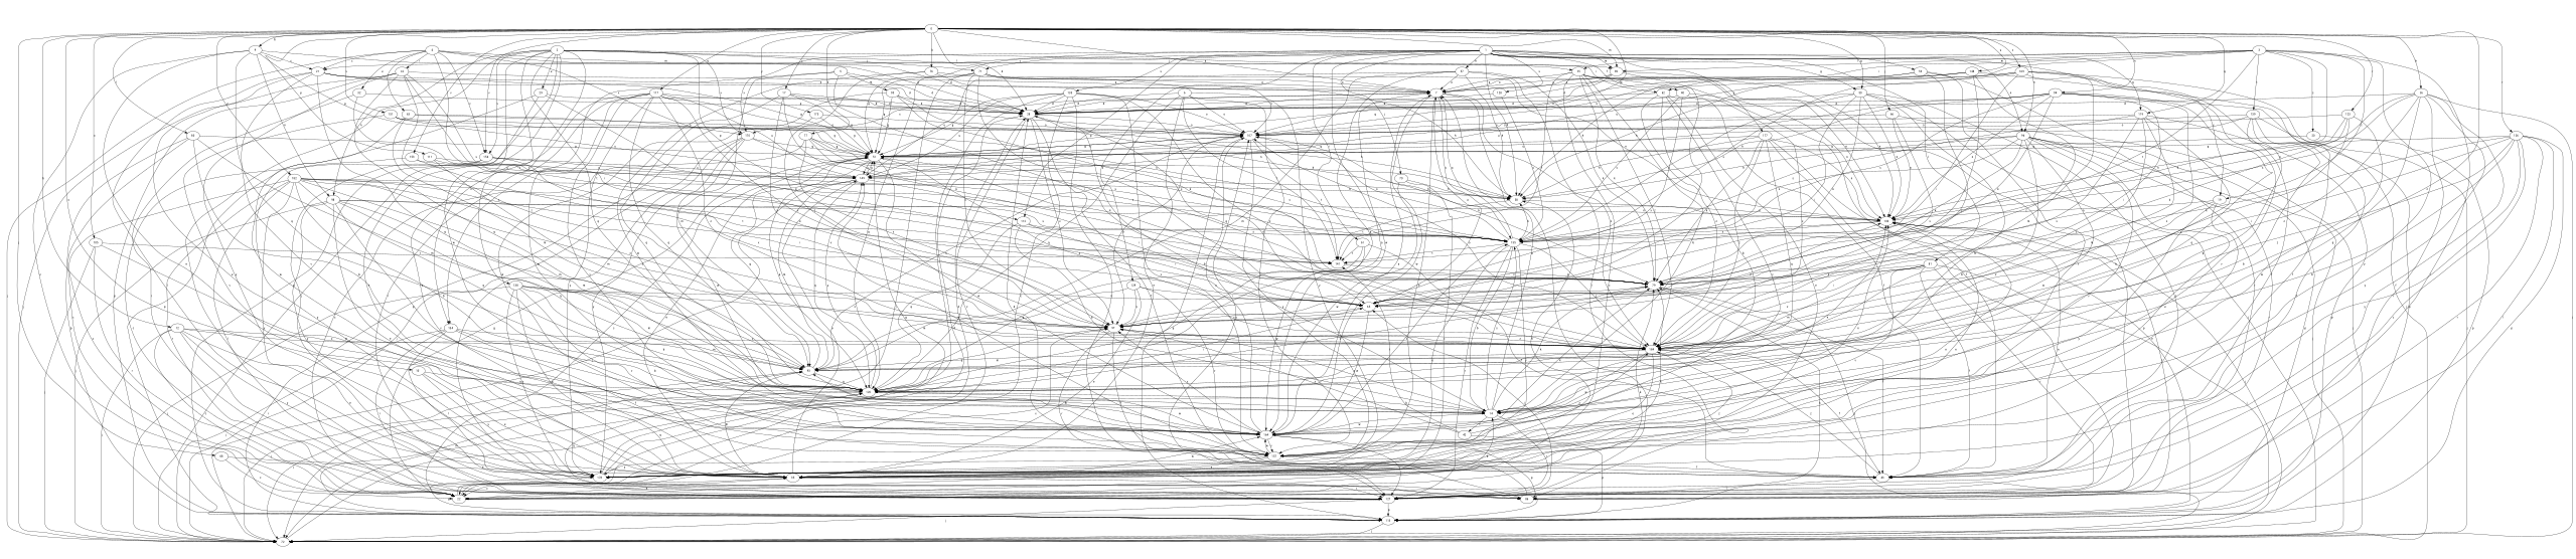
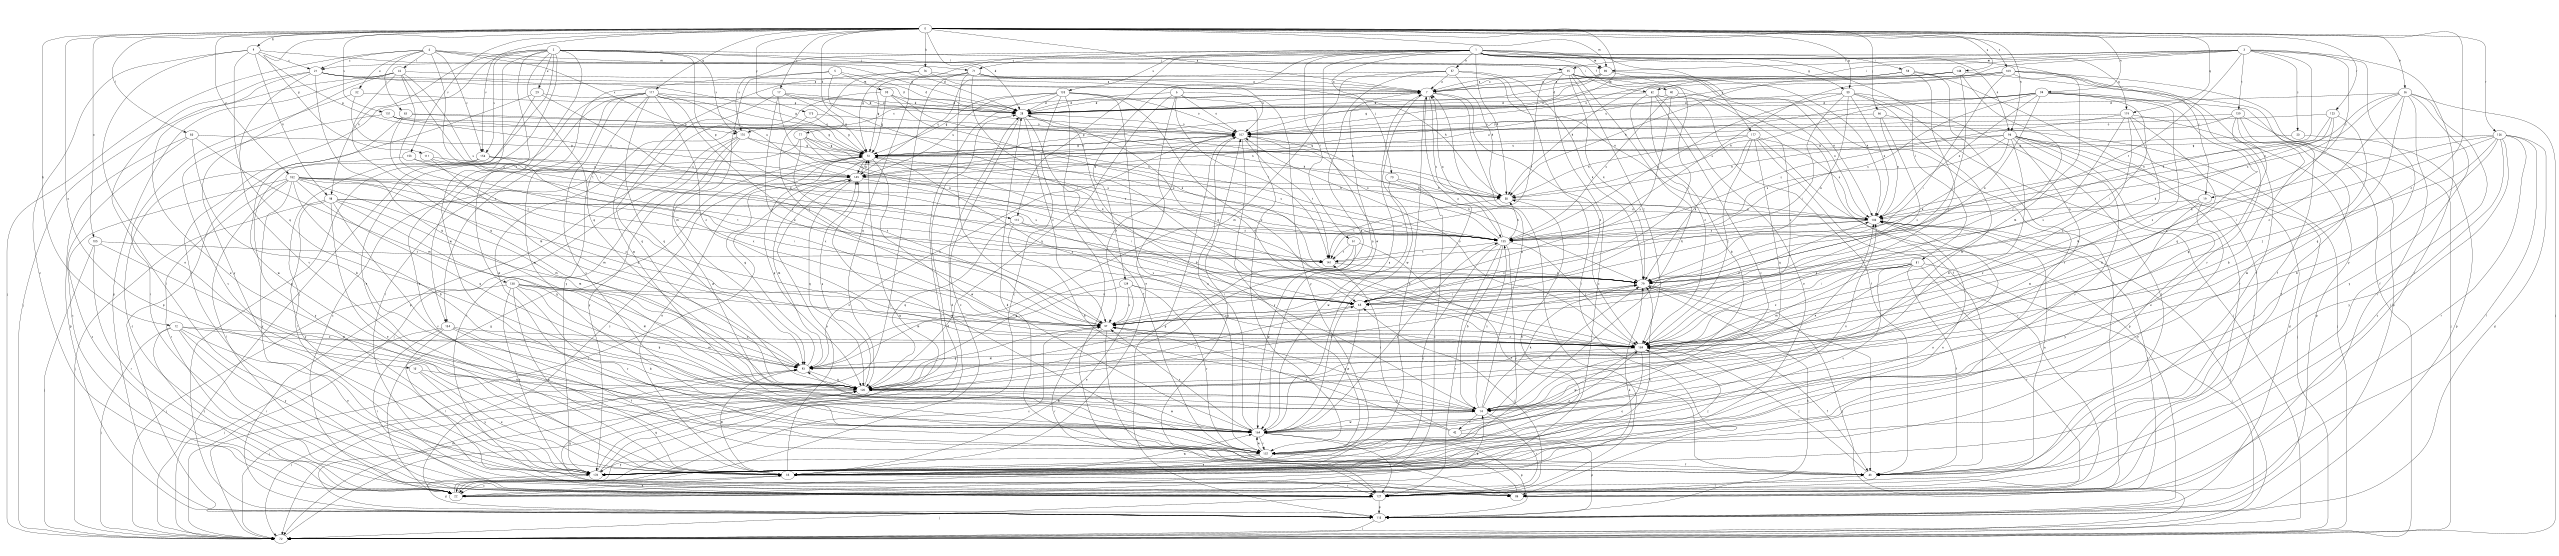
  strict digraph {
    fontname="Roboto Condensed"
    node [fontname="Roboto Condensed"]
    edge [fontname="Roboto Condensed"]
    0
    7
    9
    12
    17
    28
    50
    56
    66
-   68
    76
    77
    80
    89
    94
    96
    101
    105
    107
    111
    117
    119
    123
    126
    148
    151
    153
    156
    169
    175
    182
    184
    164
    170
    127
    35
    135
    51
    98
    120
    21
    22
    72
    178
    93
    79
    n47 [label=971]
    14
    43
    65
    100
    58
    113
    149
    157
    141
    86
    1
    19
    40
    57
    59
    61
    70
    71
    81
    112
-   128
    129
    133
    177
    2
    29
    62
    85
    134
    138
    3
    20
    139
    4
    32
    63
    64
    5
    90
    6
    42
    0 -> 7 [label=a]
    0 -> 9 [label=b]
    0 -> 12 [label=b]
    0 -> 17 [label=c]
    0 -> 28 [label=d]
    0 -> 50 [label=g]
    0 -> 56 [label=h]
    0 -> 66 [label=j]
-   0 -> 68 [label=j]
    0 -> 76 [label=k]
    0 -> 77 [label=k]
    0 -> 80 [label=l]
    0 -> 89 [label=m]
    0 -> 94 [label=n]
    0 -> 96 [label=n]
    0 -> 101 [label=o]
    0 -> 105 [label=o]
    0 -> 107 [label=o]
    0 -> 111 [label=p]
    0 -> 117 [label=q]
    0 -> 119 [label=q]
    0 -> 123 [label=r]
    0 -> 126 [label=r]
    0 -> 148 [label=u]
    0 -> 151 [label=v]
    0 -> 153 [label=v]
    0 -> 156 [label=v]
    0 -> 169 [label=x]
    0 -> 175 [label=y]
    0 -> 182 [label=z]
    0 -> 184 [label=z]
    7 -> 28 [label=d]
    7 -> 184 [label=z]
    7 -> 164 [label=w]
    7 -> 170 [label=x]
    7 -> 127 [label=r]
    7 -> 35 [label=e]
    7 -> 135 [label=s]
    9 -> 28 [label=d]
    9 -> 35 [label=e]
    9 -> 51 [label=g]
    9 -> 98 [label=n]
    9 -> 120 [label=q]
    9 -> 21 [label=c]
    9 -> 22 [label=c]
    12 -> 184 [label=z]
    12 -> 127 [label=r]
    12 -> 35 [label=e]
    12 -> 22 [label=c]
    12 -> 72 [label=j]
    12 -> 178 [label=y]
    12 -> 93 [label=m]
    17 -> 28 [label=d]
    17 -> 107 [label=o]
    17 -> 51 [label=g]
    17 -> 120 [label=q]
    17 -> 79 [label=k]
    17 -> n47 [label=x]
    28 -> 107 [label=o]
    28 -> 22 [label=c]
    28 -> n47 [label=x]
    28 -> 14 [label=b]
    28 -> 43 [label=f]
    50 -> 28 [label=d]
    50 -> 135 [label=s]
    50 -> 22 [label=c]
    50 -> 72 [label=j]
    50 -> 79 [label=k]
    50 -> 14 [label=b]
    50 -> 65 [label=i]
    50 -> 100 [label=n]
    56 -> 28 [label=d]
    56 -> 184 [label=z]
    56 -> 127 [label=r]
    56 -> 135 [label=s]
    56 -> 120 [label=q]
    56 -> 72 [label=j]
    56 -> 178 [label=y]
    56 -> 43 [label=f]
    56 -> 100 [label=n]
    66 -> 107 [label=o]
    66 -> 72 [label=j]
    66 -> n47 [label=x]
    66 -> 100 [label=n]
-   68 -> 35 [label=e]
-   68 -> 22 [label=c]
    76 -> 7 [label=a]
    76 -> 184 [label=z]
    76 -> 164 [label=w]
    76 -> 58 [label=h]
    77 -> 135 [label=s]
    77 -> 51 [label=g]
    77 -> 22 [label=c]
    77 -> 79 [label=k]
    77 -> n47 [label=x]
    77 -> 58 [label=h]
    80 -> 51 [label=g]
    80 -> 22 [label=c]
    80 -> 93 [label=m]
    80 -> 14 [label=b]
    80 -> 113 [label=p]
    89 -> 7 [label=a]
    89 -> 28 [label=d]
    89 -> 107 [label=o]
    89 -> 65 [label=i]
    89 -> 100 [label=n]
    94 -> 28 [label=d]
    94 -> 184 [label=z]
    94 -> 135 [label=s]
    94 -> 120 [label=q]
    94 -> 79 [label=k]
    94 -> 65 [label=i]
    94 -> 100 [label=n]
    94 -> 58 [label=h]
    94 -> 113 [label=p]
    94 -> 149 [label=u]
    96 -> 164 [label=w]
    96 -> 127 [label=r]
    96 -> 35 [label=e]
    96 -> 135 [label=s]
    96 -> 51 [label=g]
    96 -> 72 [label=j]
    96 -> 79 [label=k]
    96 -> 14 [label=b]
    96 -> 58 [label=h]
    96 -> 113 [label=p]
    96 -> 157 [label=v]
    101 -> 35 [label=e]
    101 -> 120 [label=q]
    101 -> 178 [label=y]
    105 -> 164 [label=w]
    105 -> 127 [label=r]
    105 -> 72 [label=j]
    105 -> 141 [label=t]
    107 -> 51 [label=g]
    107 -> 178 [label=y]
    107 -> 79 [label=k]
    107 -> n47 [label=x]
    107 -> 113 [label=p]
    107 -> 141 [label=t]
    111 -> 93 [label=m]
    111 -> 79 [label=k]
    111 -> 149 [label=u]
    117 -> 28 [label=d]
    117 -> 184 [label=z]
    117 -> 164 [label=w]
    117 -> 35 [label=e]
    117 -> 135 [label=s]
    117 -> 120 [label=q]
    117 -> 178 [label=y]
    117 -> n47 [label=x]
    117 -> 149 [label=u]
    117 -> 157 [label=v]
    117 -> 86 [label=l]
    119 -> 107 [label=o]
    119 -> 184 [label=z]
    119 -> 135 [label=s]
    119 -> 93 [label=m]
    119 -> n47 [label=x]
    119 -> 14 [label=b]
    119 -> 113 [label=p]
    123 -> 107 [label=o]
    123 -> 184 [label=z]
    123 -> 164 [label=w]
    123 -> 79 [label=k]
    123 -> 100 [label=n]
    126 -> 184 [label=z]
    126 -> 127 [label=r]
    126 -> 51 [label=g]
    126 -> 22 [label=c]
    126 -> 178 [label=y]
    126 -> 79 [label=k]
    126 -> 14 [label=b]
    126 -> 65 [label=i]
    126 -> 113 [label=p]
    126 -> 86 [label=l]
    148 -> 7 [label=a]
    148 -> 184 [label=z]
    148 -> 51 [label=g]
    148 -> 43 [label=f]
    148 -> 65 [label=i]
    148 -> 58 [label=h]
    151 -> 107 [label=o]
    151 -> 51 [label=g]
    151 -> 149 [label=u]
    151 -> 157 [label=v]
    153 -> 178 [label=y]
    153 -> n47 [label=x]
    153 -> 149 [label=u]
    156 -> 135 [label=s]
    156 -> 22 [label=c]
    156 -> n47 [label=x]
    156 -> 149 [label=u]
    156 -> 86 [label=l]
    169 -> 7 [label=a]
    169 -> 107 [label=o]
    169 -> 135 [label=s]
    169 -> 72 [label=j]
    169 -> 93 [label=m]
    169 -> 43 [label=f]
    169 -> 65 [label=i]
    169 -> 157 [label=v]
    175 -> 107 [label=o]
    175 -> 164 [label=w]
    175 -> 51 [label=g]
    182 -> 184 [label=z]
    182 -> 127 [label=r]
    182 -> 120 [label=q]
    182 -> 22 [label=c]
    182 -> 178 [label=y]
    182 -> 93 [label=m]
    182 -> n47 [label=x]
    182 -> 14 [label=b]
    182 -> 65 [label=i]
    182 -> 58 [label=h]
    182 -> 141 [label=t]
    182 -> 86 [label=l]
    184 -> 28 [label=d]
    184 -> 107 [label=o]
    184 -> 164 [label=w]
    184 -> 35 [label=e]
    184 -> 93 [label=m]
    184 -> 43 [label=f]
    164 -> 7 [label=a]
    164 -> 107 [label=o]
    164 -> 127 [label=r]
    164 -> 135 [label=s]
    164 -> 93 [label=m]
    164 -> 79 [label=k]
    164 -> n47 [label=x]
    164 -> 113 [label=p]
    164 -> 157 [label=v]
    170 -> 164 [label=w]
    170 -> 127 [label=r]
    170 -> 135 [label=s]
    170 -> 51 [label=g]
    170 -> 72 [label=j]
    170 -> 178 [label=y]
    127 -> 120 [label=q]
    127 -> 72 [label=j]
    127 -> 65 [label=i]
    127 -> 113 [label=p]
    35 -> 184 [label=z]
    35 -> 164 [label=w]
    35 -> 127 [label=r]
    35 -> 22 [label=c]
    35 -> 93 [label=m]
    35 -> 100 [label=n]
    35 -> 58 [label=h]
    35 -> 149 [label=u]
    135 -> 7 [label=a]
    135 -> 107 [label=o]
    135 -> 184 [label=z]
    135 -> 127 [label=r]
    135 -> 35 [label=e]
    135 -> 178 [label=y]
    135 -> 14 [label=b]
    135 -> 58 [label=h]
    135 -> 141 [label=t]
    51 -> 107 [label=o]
    51 -> 184 [label=z]
    51 -> 164 [label=w]
    51 -> 35 [label=e]
    51 -> 135 [label=s]
    51 -> 120 [label=q]
    51 -> 22 [label=c]
    51 -> 149 [label=u]
    98 -> 35 [label=e]
    98 -> 135 [label=s]
    98 -> 120 [label=q]
    98 -> 72 [label=j]
    98 -> 178 [label=y]
    98 -> 93 [label=m]
    98 -> 100 [label=n]
    98 -> 157 [label=v]
    120 -> 7 [label=a]
    120 -> 164 [label=w]
    120 -> 72 [label=j]
    120 -> 79 [label=k]
    120 -> 14 [label=b]
    120 -> 65 [label=i]
    120 -> 149 [label=u]
    21 -> 7 [label=a]
    21 -> 28 [label=d]
    21 -> 35 [label=e]
    21 -> 51 [label=g]
    21 -> 120 [label=q]
    21 -> 157 [label=v]
    21 -> 86 [label=l]
    22 -> 28 [label=d]
    22 -> 35 [label=e]
    22 -> 51 [label=g]
    22 -> 79 [label=k]
    22 -> n47 [label=x]
    22 -> 14 [label=b]
    72 -> 28 [label=d]
    178 -> 51 [label=g]
    178 -> 120 [label=q]
    178 -> 79 [label=k]
    178 -> 100 [label=n]
    178 -> 113 [label=p]
    93 -> 107 [label=o]
    93 -> 51 [label=g]
    93 -> 120 [label=q]
    93 -> 72 [label=j]
    79 -> 51 [label=g]
    79 -> 72 [label=j]
    79 -> 43 [label=f]
    79 -> 65 [label=i]
    n47 -> 184 [label=z]
    n47 -> 127 [label=r]
    n47 -> 120 [label=q]
    n47 -> 43 [label=f]
    n47 -> 100 [label=n]
    14 -> 7 [label=a]
    14 -> 164 [label=w]
    14 -> 127 [label=r]
    14 -> 135 [label=s]
    14 -> 79 [label=k]
    14 -> n47 [label=x]
    14 -> 100 [label=n]
    14 -> 42 [label=f]
    43 -> 184 [label=z]
    43 -> 100 [label=n]
    43 -> 86 [label=l]
    65 -> 7 [label=a]
    65 -> 164 [label=w]
    65 -> n47 [label=x]
    100 -> 135 [label=s]
    100 -> 72 [label=j]
    100 -> n47 [label=x]
    100 -> 86 [label=l]
    58 -> 100 [label=n]
    58 -> 141 [label=t]
    113 -> 72 [label=j]
    113 -> 93 [label=m]
    113 -> 79 [label=k]
    149 -> 51 [label=g]
    149 -> 120 [label=q]
    149 -> 72 [label=j]
    149 -> 93 [label=m]
    149 -> 65 [label=i]
    149 -> 58 [label=h]
    157 -> 184 [label=z]
    157 -> 164 [label=w]
    157 -> 35 [label=e]
    157 -> 178 [label=y]
    157 -> 43 [label=f]
    157 -> 149 [label=u]
    141 -> 79 [label=k]
    86 -> 28 [label=d]
    86 -> 107 [label=o]
    1 -> 50 [label=g]
    1 -> 89 [label=m]
    1 -> 96 [label=n]
    1 -> 119 [label=q]
    1 -> 164 [label=w]
    1 -> 170 [label=x]
    1 -> 51 [label=g]
    1 -> 58 [label=h]
    1 -> 19 [label=c]
    1 -> 40 [label=f]
    1 -> 57 [label=h]
    1 -> 59 [label=i]
    1 -> 61 [label=i]
    1 -> 70 [label=j]
    1 -> 71 [label=j]
    1 -> 81 [label=l]
    1 -> 112 [label=p]
-   1 -> 128 [label=s]
    1 -> 129 [label=s]
    1 -> 133 [label=s]
    1 -> 177 [label=y]
    19 -> 184 [label=z]
    19 -> 35 [label=e]
    19 -> 178 [label=y]
    19 -> 100 [label=n]
    40 -> 28 [label=d]
    40 -> 184 [label=z]
    40 -> 135 [label=s]
    40 -> n47 [label=x]
    40 -> 100 [label=n]
    57 -> 7 [label=a]
    57 -> 120 [label=q]
    57 -> 93 [label=m]
    57 -> 79 [label=k]
    57 -> 58 [label=h]
    57 -> 149 [label=u]
    57 -> 86 [label=l]
    59 -> 7 [label=a]
    59 -> 184 [label=z]
    59 -> 127 [label=r]
    59 -> 58 [label=h]
    59 -> 157 [label=v]
    61 -> 164 [label=w]
    61 -> 120 [label=q]
    61 -> 43 [label=f]
    61 -> 141 [label=t]
    70 -> 164 [label=w]
    70 -> 22 [label=c]
    70 -> 58 [label=h]
    71 -> 7 [label=a]
    71 -> 107 [label=o]
    71 -> 184 [label=z]
    71 -> 51 [label=g]
    71 -> 120 [label=q]
    71 -> 72 [label=j]
    71 -> n47 [label=x]
    71 -> 100 [label=n]
    81 -> 184 [label=z]
    81 -> 127 [label=r]
    81 -> 72 [label=j]
    81 -> 93 [label=m]
    81 -> 79 [label=k]
    81 -> 43 [label=f]
    81 -> 65 [label=i]
    81 -> 157 [label=v]
    112 -> 135 [label=s]
    112 -> 120 [label=q]
    112 -> 14 [label=b]
    112 -> 65 [label=i]
-   128 -> 28 [label=d]
-   128 -> 135 [label=s]
    129 -> 35 [label=e]
    129 -> 93 [label=m]
    129 -> n47 [label=x]
    129 -> 65 [label=i]
    129 -> 157 [label=v]
    133 -> 28 [label=d]
    133 -> 107 [label=o]
    133 -> 184 [label=z]
    133 -> 127 [label=r]
    133 -> 51 [label=g]
    133 -> 22 [label=c]
    133 -> 72 [label=j]
    133 -> 149 [label=u]
    133 -> 157 [label=v]
    177 -> 184 [label=z]
    177 -> 127 [label=r]
    177 -> 51 [label=g]
    177 -> 120 [label=q]
    177 -> 79 [label=k]
    177 -> 100 [label=n]
    177 -> 58 [label=h]
    177 -> 113 [label=p]
    2 -> 156 [label=v]
    2 -> 164 [label=w]
    2 -> 170 [label=x]
    2 -> 127 [label=r]
    2 -> 98 [label=n]
    2 -> 120 [label=q]
    2 -> 72 [label=j]
    2 -> 113 [label=p]
    2 -> 71 [label=j]
    2 -> 112 [label=p]
    2 -> 29 [label=e]
    2 -> 62 [label=i]
    2 -> 85 [label=l]
    2 -> 134 [label=s]
    2 -> 138 [label=t]
    29 -> 28 [label=d]
    29 -> 35 [label=e]
    29 -> 79 [label=k]
    29 -> 113 [label=p]
    62 -> 28 [label=d]
    62 -> 184 [label=z]
    62 -> 35 [label=e]
    62 -> 14 [label=b]
    62 -> 43 [label=f]
    62 -> 157 [label=v]
    85 -> 7 [label=a]
    85 -> 184 [label=z]
    85 -> 22 [label=c]
    85 -> 79 [label=k]
    85 -> 14 [label=b]
    85 -> 43 [label=f]
    85 -> 100 [label=n]
    85 -> 141 [label=t]
    85 -> 86 [label=l]
    134 -> 184 [label=z]
    134 -> 127 [label=r]
    134 -> 72 [label=j]
    134 -> 14 [label=b]
    134 -> 43 [label=f]
    134 -> 86 [label=l]
    138 -> 35 [label=e]
    138 -> 72 [label=j]
    138 -> 178 [label=y]
    138 -> 93 [label=m]
    138 -> n47 [label=x]
    138 -> 14 [label=b]
    138 -> 65 [label=i]
    138 -> 157 [label=v]
    3 -> 89 [label=m]
    3 -> 21 [label=c]
    3 -> 178 [label=y]
    3 -> 79 [label=k]
    3 -> 149 [label=u]
    3 -> 141 [label=t]
    3 -> 86 [label=l]
    3 -> 19 [label=c]
    3 -> 62 [label=i]
    3 -> 85 [label=l]
    3 -> 20 [label=c]
    3 -> 139 [label=t]
    20 -> 51 [label=g]
    20 -> 113 [label=p]
    139 -> 107 [label=o]
    139 -> 120 [label=q]
    139 -> 72 [label=j]
    139 -> 14 [label=b]
    139 -> 43 [label=f]
    139 -> 149 [label=u]
    4 -> 28 [label=d]
    4 -> 89 [label=m]
    4 -> 156 [label=v]
    4 -> 170 [label=x]
    4 -> 21 [label=c]
    4 -> 72 [label=j]
    4 -> 65 [label=i]
    4 -> 32 [label=e]
    4 -> 63 [label=i]
    4 -> 64 [label=i]
    32 -> 28 [label=q]
    32 -> 127 [label=r]
    32 -> 141 [label=t]
    63 -> 107 [label=o]
    63 -> 164 [label=w]
    63 -> 93 [label=m]
    63 -> 58 [label=h]
    64 -> 7 [label=a]
    64 -> 184 [label=z]
    64 -> 135 [label=s]
    64 -> 120 [label=q]
    64 -> 72 [label=j]
    64 -> 178 [label=y]
    64 -> 113 [label=p]
    64 -> 141 [label=t]
    5 -> 28 [label=d]
    5 -> 93 [label=m]
    5 -> 65 [label=i]
    5 -> 134 [label=s]
    5 -> 90 [label=m]
    90 -> 28 [label=d]
    90 -> 51 [label=g]
    90 -> 79 [label=k]
    90 -> 100 [label=n]
    90 -> 113 [label=p]
    6 -> 28 [label=d]
    6 -> 107 [label=o]
    6 -> 35 [label=e]
    6 -> 120 [label=q]
    6 -> 178 [label=y]
    6 -> 157 [label=v]
    6 -> 141 [label=t]
    42 -> n47 [label=x]
    42 -> 100 [label=n]
    42 -> 113 [label=p]
    42 -> 141 [label=t]
  }
